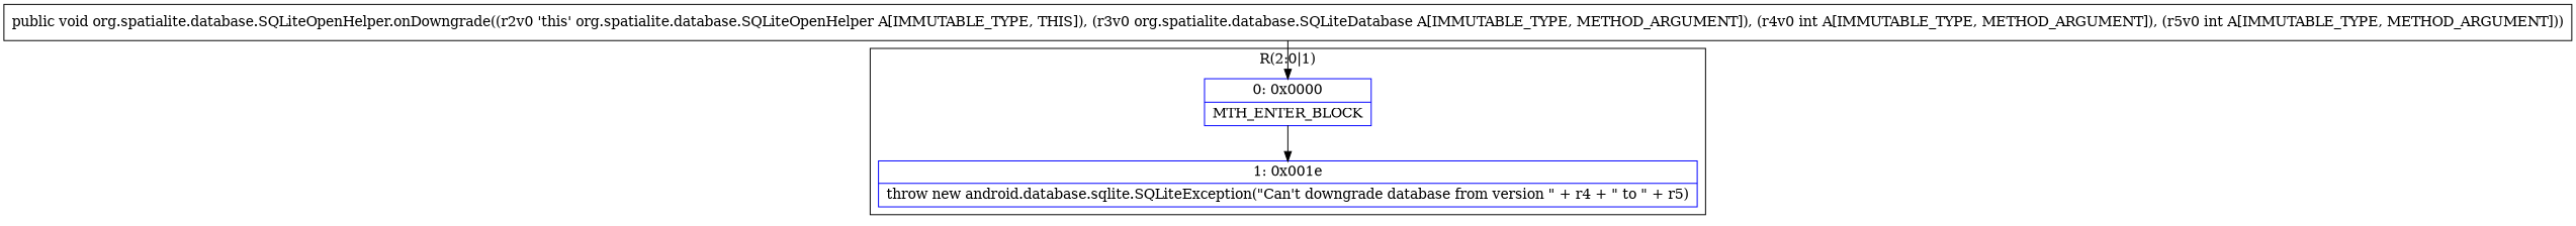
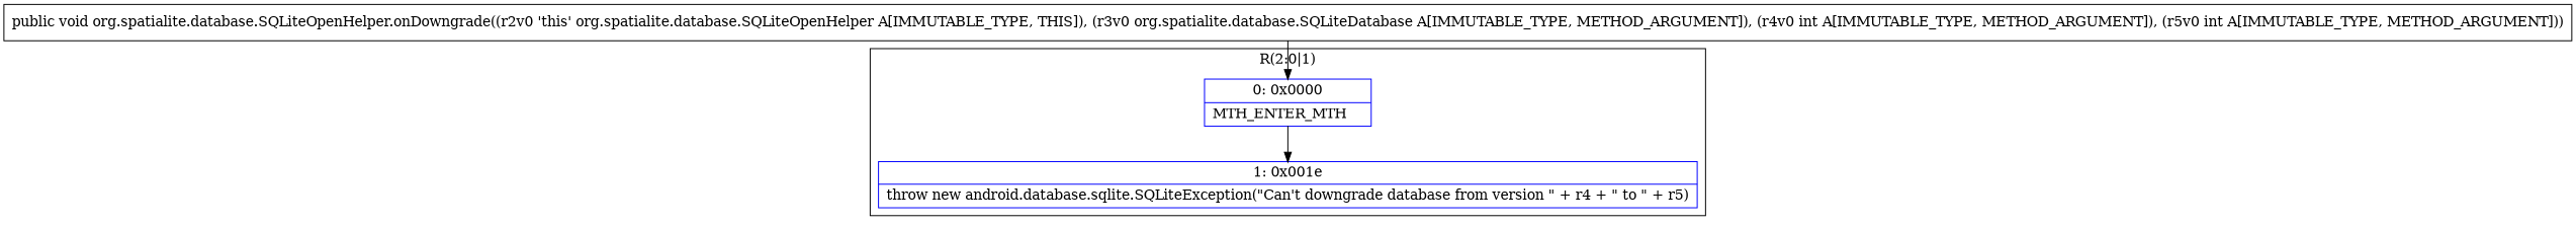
  digraph {
    node [color=blue shape=record]
-   n1 [label="{0\:\ 0x0000|MTH_ENTER_BLOCK\l}"]
+   n1 [label="{0\:\ 0x0000|MTH_ENTER_MTH\l}"]
    n2 [label="{1\:\ 0x001e|throw new android.database.sqlite.SQLiteException(\"Can't downgrade database from version \" + r4 + \" to \" + r5)\l}"]
    n3 [label="{public void org.spatialite.database.SQLiteOpenHelper.onDowngrade((r2v0 'this' org.spatialite.database.SQLiteOpenHelper A[IMMUTABLE_TYPE, THIS]), (r3v0 org.spatialite.database.SQLiteDatabase A[IMMUTABLE_TYPE, METHOD_ARGUMENT]), (r4v0 int A[IMMUTABLE_TYPE, METHOD_ARGUMENT]), (r5v0 int A[IMMUTABLE_TYPE, METHOD_ARGUMENT])) }" color=""]
    subgraph cluster_1 {
      label="R(2:0|1)"
      n1
      n2
    }
    n1 -> n2
    n3 -> n1
  }
